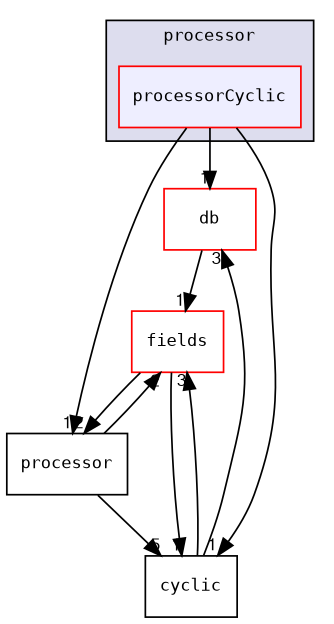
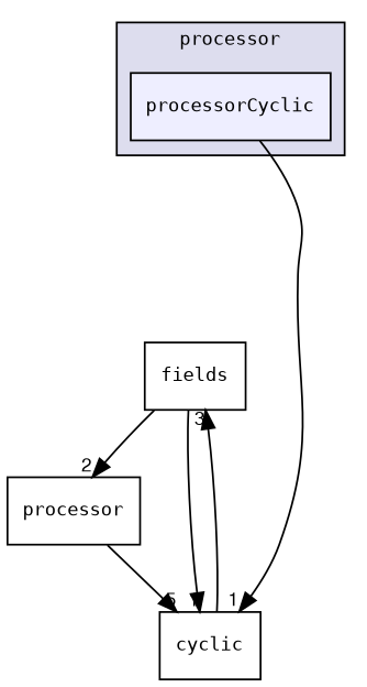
  digraph {
    compound=true
    fontname="DejaVu Sans Mono"
    node [fontname="DejaVu Sans Mono" fontsize=10 shape=box]
    edge [fontname="DejaVu Sans Mono" headlabel=1 labeldistance=1.5 labelfontname=FreeSans labelfontsize=10]
-   n1 [fillcolor="#eeeeff" label=processorCyclic pencolor=black style=filled color=red]
-   n2 [color=red label=db]
+   n1 [fillcolor="#eeeeff" label=processorCyclic pencolor=black style=filled]
    n3 [label=processor]
    n4 [label=cyclic]
-   n5 [color=red label=fields]
+   n5 [color=black label=fields]
    subgraph cluster_1 {
      bgcolor="#ddddee"
      fontsize=10
      label=processor
      pencolor=black
      n1
    }
-   n1 -> n2
-   n1 -> n3
    n1 -> n4
-   n2 -> n5
    n3 -> n4 [headlabel=5]
-   n3 -> n5 [headlabel=2]
-   n4 -> n2 [headlabel=3]
    n4 -> n5 [headlabel=3]
    n5 -> n3 [headlabel=2]
    n5 -> n4
  }
